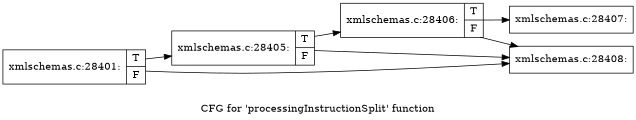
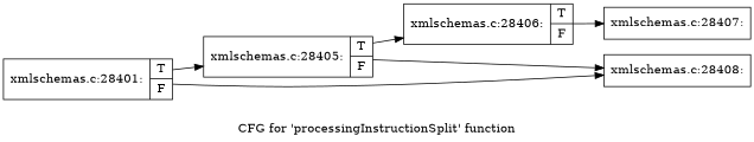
  digraph {
    label="CFG for 'processingInstructionSplit' function"
    rankdir=LR
    node [shape=record]
    n1 [label="{xmlschemas.c:28401:|{<s0>T|<s1>F}}"]
    n2 [label="{xmlschemas.c:28405:|{<s0>T|<s1>F}}"]
    n3 [label="{xmlschemas.c:28408:}"]
    n4 [label="{xmlschemas.c:28406:|{<s0>T|<s1>F}}"]
    n5 [label="{xmlschemas.c:28407:}"]
    n1 -> n2
    n1 -> n3
    n2 -> n3
    n2 -> n4
-   n4 -> n3
    n4 -> n5
  }
